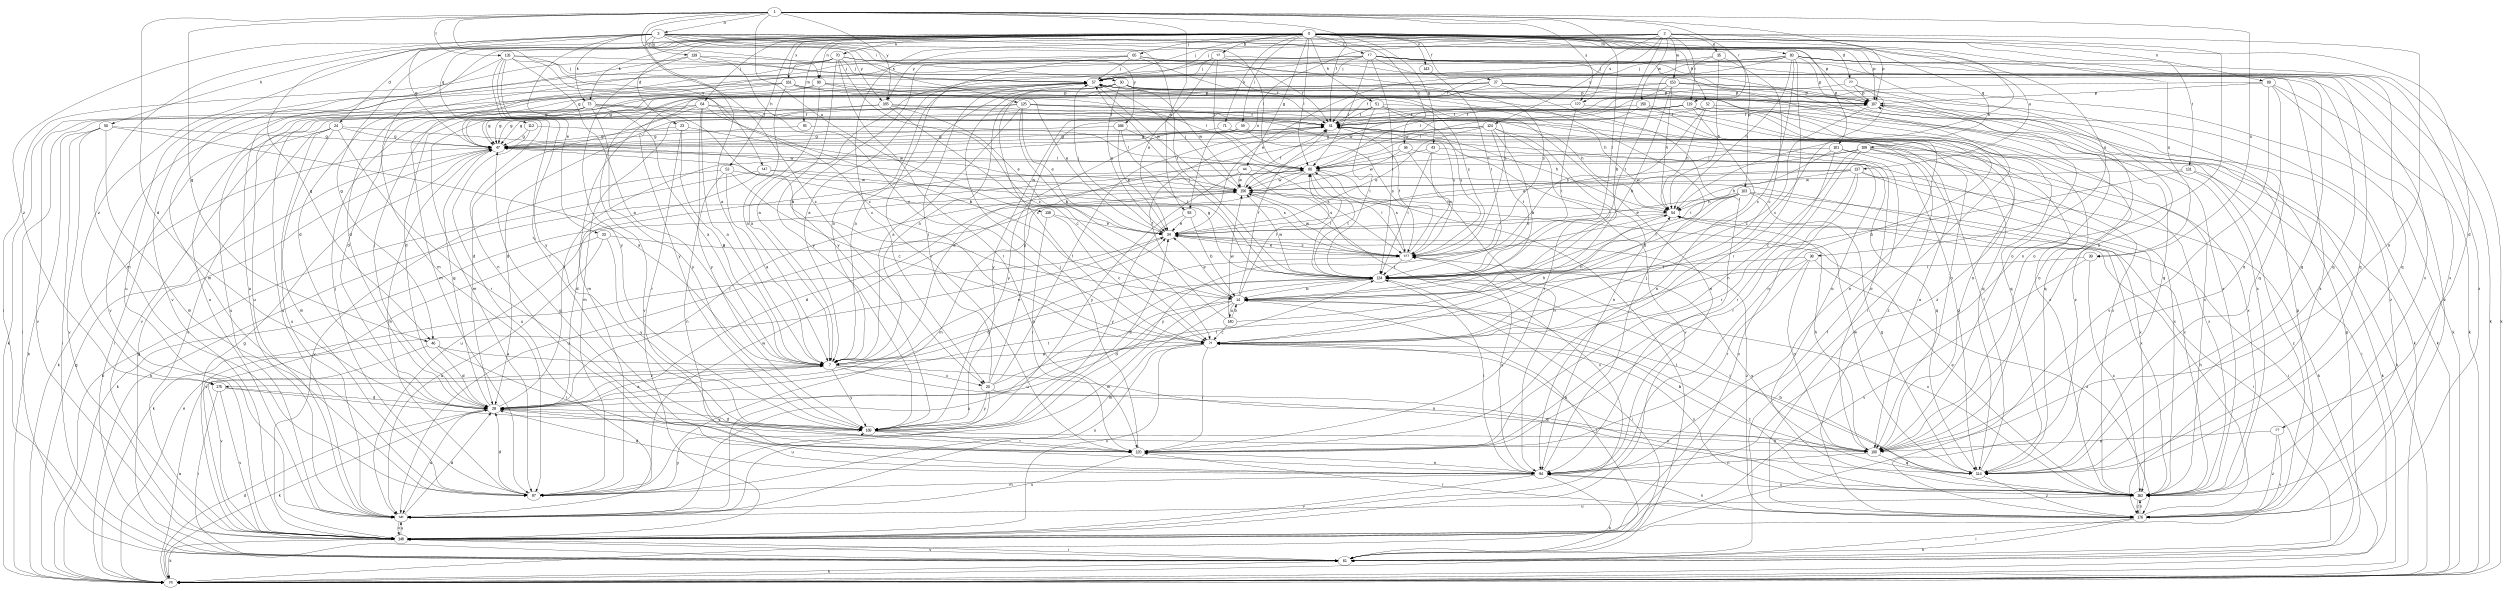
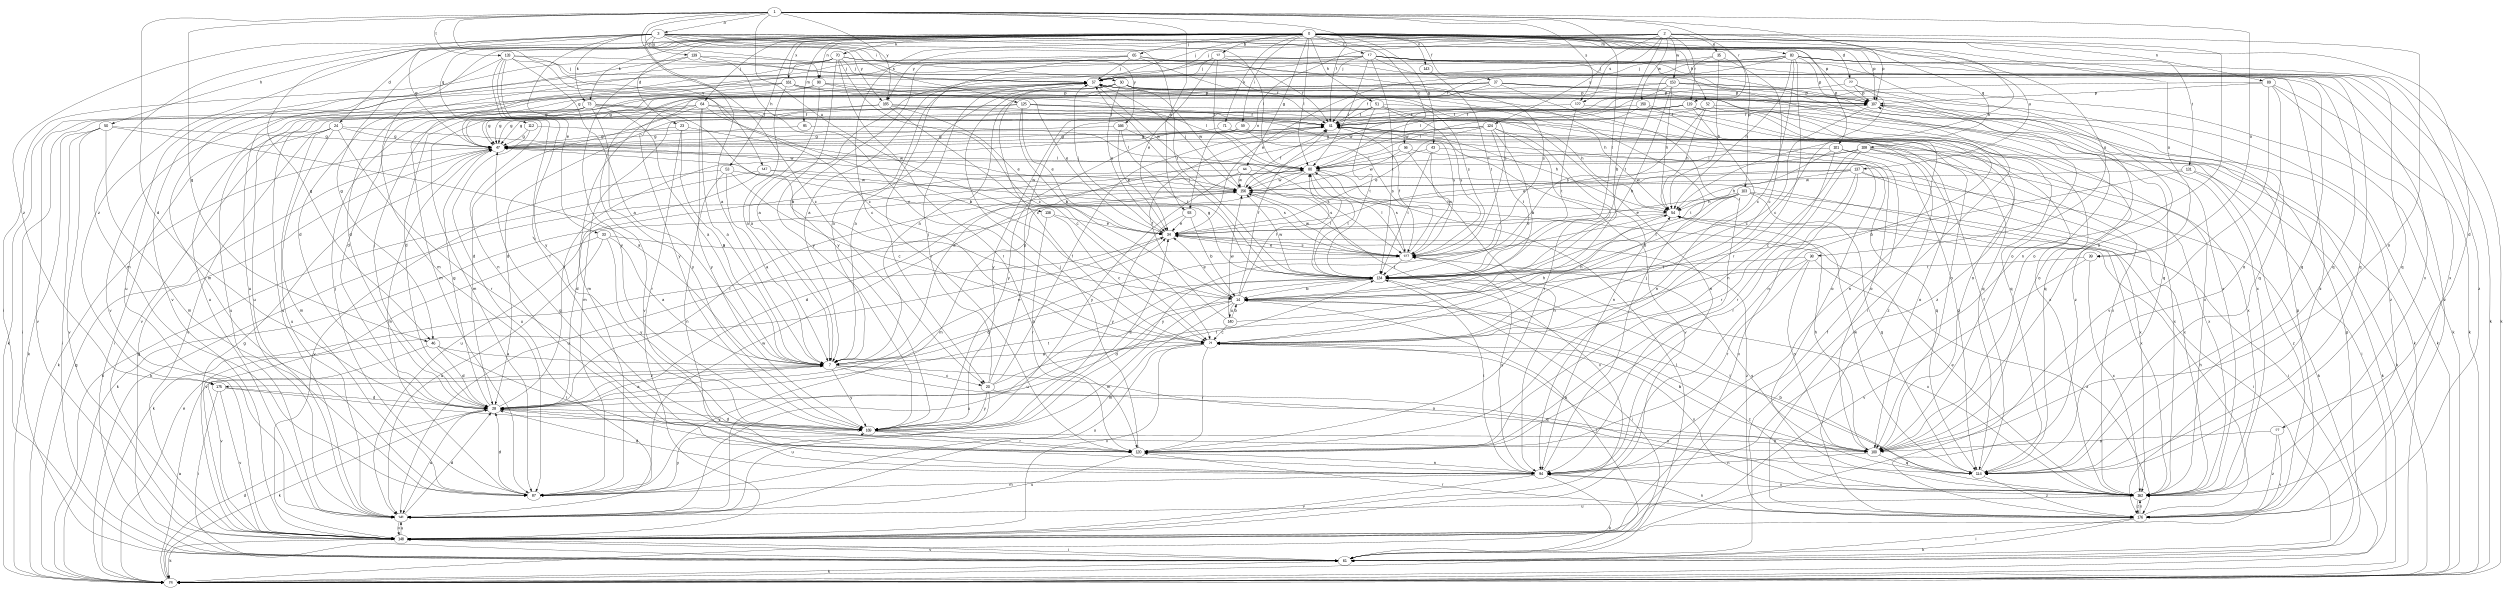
  strict digraph {
    fontname="Liberation Sans"
    node [fontname="Liberation Sans"]
    edge [fontname="Liberation Sans"]
    0
    12
    n3 [label=56]
    17
    22
    23
    24
    27
    37
    43
    44
    46
    50
    51
    52
    53
    59
    64
    65
    67
    70
    71
    73
    80
    83
    85
    89
    90
    98
    99
    101
    103
    107
    108
    112
    131
    137
    143
    161
    175
    41
    7
    34
    114
    94
    156
    162
    28
    134
    100
    47
    61
    74
    21
    120
    87
    141
    148
    176
    127
    169
    54
    14
    1
    3
    20
    93
    119
    122
    133
    138
    147
    165
    33
    60
    125
    139
    166
    2
    n80 [label=35]
    124
    150
    153
    140
    0 -> 12 [label=b]
    0 -> n3 [label=c]
    0 -> 17 [label=c]
    0 -> 22 [label=d]
    0 -> 23 [label=d]
    0 -> 24 [label=d]
    0 -> 27 [label=d]
    0 -> 37 [label=f]
    0 -> 43 [label=g]
    0 -> 44 [label=g]
    0 -> 46 [label=g]
    0 -> 50 [label=h]
    0 -> 51 [label=h]
    0 -> 52 [label=h]
    0 -> 53 [label=h]
    0 -> 59 [label=i]
    0 -> 64 [label=j]
    0 -> 65 [label=j]
    0 -> 67 [label=j]
    0 -> 70 [label=k]
    0 -> 71 [label=k]
    0 -> 73 [label=k]
    0 -> 80 [label=l]
    0 -> 83 [label=m]
    0 -> 85 [label=m]
    0 -> 89 [label=n]
    0 -> 90 [label=n]
    0 -> 98 [label=o]
    0 -> 99 [label=o]
    0 -> 101 [label=p]
    0 -> 103 [label=p]
    0 -> 107 [label=p]
    0 -> 108 [label=q]
    0 -> 112 [label=q]
    0 -> 131 [label=t]
    0 -> 137 [label=u]
    0 -> 143 [label=v]
    0 -> 161 [label=x]
    0 -> 175 [label=z]
    12 -> 67 [label=j]
    12 -> 80 [label=l]
    12 -> 41 [label=f]
    12 -> 7 [label=a]
    12 -> 34 [label=e]
    12 -> 114 [label=q]
    n3 -> 80 [label=l]
    n3 -> 94 [label=n]
    n3 -> 156 [label=w]
    n3 -> 162 [label=x]
    17 -> 67 [label=j]
    17 -> 80 [label=l]
    17 -> 7 [label=a]
    17 -> 114 [label=q]
    17 -> 162 [label=x]
    17 -> 28 [label=d]
    17 -> 134 [label=t]
    17 -> 100 [label=o]
    17 -> 47 [label=g]
    17 -> 61 [label=i]
    17 -> 74 [label=k]
    22 -> 80 [label=l]
    22 -> 107 [label=p]
    22 -> 114 [label=q]
    22 -> 21 [label=c]
    23 -> 7 [label=a]
    23 -> 156 [label=w]
    23 -> 47 [label=g]
    23 -> 120 [label=r]
    24 -> 156 [label=w]
    24 -> 47 [label=g]
    24 -> 61 [label=i]
    24 -> 120 [label=r]
    24 -> 87 [label=m]
    24 -> 141 [label=u]
    24 -> 148 [label=v]
    27 -> 100 [label=o]
    27 -> 148 [label=v]
    27 -> 176 [label=z]
    37 -> 107 [label=p]
    37 -> 41 [label=f]
    37 -> 7 [label=a]
    37 -> 114 [label=q]
    37 -> 94 [label=n]
    37 -> 162 [label=x]
    37 -> 87 [label=m]
    37 -> 148 [label=v]
    43 -> 80 [label=l]
    43 -> 114 [label=q]
    43 -> 134 [label=t]
    43 -> 127 [label=s]
    44 -> 156 [label=w]
    44 -> 162 [label=x]
    44 -> 141 [label=u]
    44 -> 127 [label=s]
    44 -> 169 [label=y]
    46 -> 7 [label=a]
    46 -> 28 [label=d]
    46 -> 120 [label=r]
    46 -> 148 [label=v]
    50 -> 7 [label=a]
    50 -> 47 [label=g]
    50 -> 61 [label=i]
    50 -> 74 [label=k]
    50 -> 87 [label=m]
    50 -> 148 [label=v]
    51 -> 41 [label=f]
    51 -> 94 [label=n]
    51 -> 134 [label=t]
    51 -> 100 [label=o]
    51 -> 47 [label=g]
    51 -> 87 [label=m]
    51 -> 127 [label=s]
    52 -> 41 [label=f]
    52 -> 94 [label=n]
    52 -> 74 [label=k]
    52 -> 127 [label=s]
    52 -> 54 [label=h]
    53 -> 7 [label=a]
    53 -> 94 [label=n]
    53 -> 156 [label=w]
    53 -> 21 [label=c]
    53 -> 148 [label=v]
    59 -> 162 [label=x]
    59 -> 47 [label=g]
    59 -> 127 [label=s]
    59 -> 169 [label=y]
    64 -> 41 [label=f]
    64 -> 7 [label=a]
    64 -> 114 [label=q]
    64 -> 28 [label=d]
    64 -> 47 [label=g]
    64 -> 148 [label=v]
    64 -> 169 [label=y]
    64 -> 14 [label=b]
    65 -> 67 [label=j]
    65 -> 41 [label=f]
    65 -> 120 [label=r]
    65 -> 141 [label=u]
    65 -> 176 [label=z]
    65 -> 127 [label=s]
    65 -> 169 [label=y]
    67 -> 107 [label=p]
    67 -> 7 [label=a]
    67 -> 156 [label=w]
    67 -> 28 [label=d]
    67 -> 54 [label=h]
    70 -> 67 [label=j]
    70 -> 114 [label=q]
    70 -> 162 [label=x]
    70 -> 28 [label=d]
    70 -> 61 [label=i]
    70 -> 21 [label=c]
    70 -> 120 [label=r]
    70 -> 148 [label=v]
    70 -> 169 [label=y]
    71 -> 100 [label=o]
    71 -> 47 [label=g]
    73 -> 41 [label=f]
    73 -> 7 [label=a]
    73 -> 74 [label=k]
    73 -> 141 [label=u]
    73 -> 148 [label=v]
    73 -> 127 [label=s]
    73 -> 169 [label=y]
    73 -> 14 [label=b]
    80 -> 156 [label=w]
    80 -> 134 [label=t]
    80 -> 74 [label=k]
    80 -> 87 [label=m]
    80 -> 127 [label=s]
    83 -> 67 [label=j]
    83 -> 107 [label=p]
    83 -> 41 [label=f]
    83 -> 34 [label=e]
    83 -> 114 [label=q]
    83 -> 74 [label=k]
    83 -> 21 [label=c]
    83 -> 120 [label=r]
    83 -> 87 [label=m]
    83 -> 176 [label=z]
    83 -> 54 [label=h]
    85 -> 80 [label=l]
    85 -> 47 [label=g]
    89 -> 107 [label=p]
    89 -> 156 [label=w]
    89 -> 100 [label=o]
    89 -> 74 [label=k]
    89 -> 148 [label=v]
    89 -> 176 [label=z]
    90 -> 80 [label=l]
    90 -> 107 [label=p]
    90 -> 7 [label=a]
    90 -> 34 [label=e]
    90 -> 47 [label=g]
    90 -> 141 [label=u]
    98 -> 134 [label=t]
    98 -> 100 [label=o]
    98 -> 120 [label=r]
    98 -> 141 [label=u]
    98 -> 176 [label=z]
    99 -> 162 [label=x]
    99 -> 134 [label=t]
    99 -> 148 [label=v]
    101 -> 80 [label=l]
    101 -> 114 [label=q]
    101 -> 134 [label=t]
    101 -> 61 [label=i]
    101 -> 120 [label=r]
    103 -> 34 [label=e]
    103 -> 114 [label=q]
    103 -> 162 [label=x]
    103 -> 134 [label=t]
    103 -> 61 [label=i]
    103 -> 54 [label=h]
    103 -> 14 [label=b]
    107 -> 41 [label=f]
    107 -> 100 [label=o]
    107 -> 74 [label=k]
    107 -> 21 [label=c]
    108 -> 80 [label=l]
    108 -> 34 [label=e]
    108 -> 162 [label=x]
    108 -> 100 [label=o]
    108 -> 74 [label=k]
    108 -> 21 [label=c]
    108 -> 120 [label=r]
    112 -> 162 [label=x]
    112 -> 47 [label=g]
    112 -> 141 [label=u]
    131 -> 156 [label=w]
    131 -> 74 [label=k]
    131 -> 176 [label=z]
    131 -> 14 [label=b]
    137 -> 156 [label=w]
    137 -> 162 [label=x]
    137 -> 74 [label=k]
    137 -> 120 [label=r]
    137 -> 141 [label=u]
    137 -> 148 [label=v]
    137 -> 54 [label=h]
    143 -> 134 [label=t]
    161 -> 107 [label=p]
    161 -> 7 [label=a]
    161 -> 28 [label=d]
    161 -> 141 [label=u]
    161 -> 148 [label=v]
    161 -> 176 [label=z]
    161 -> 127 [label=s]
    175 -> 28 [label=d]
    175 -> 61 [label=i]
    175 -> 148 [label=v]
    175 -> 169 [label=y]
    41 -> 47 [label=g]
    41 -> 148 [label=v]
    41 -> 54 [label=h]
    7 -> 175 [label=z]
    7 -> 34 [label=e]
    7 -> 114 [label=q]
    7 -> 100 [label=o]
    7 -> 169 [label=y]
    7 -> 20 [label=c]
    34 -> 67 [label=j]
    34 -> 74 [label=k]
    34 -> 176 [label=z]
    34 -> 127 [label=s]
    114 -> 41 [label=f]
    114 -> 156 [label=w]
    114 -> 134 [label=t]
    114 -> 176 [label=z]
    114 -> 14 [label=b]
    94 -> 67 [label=j]
    94 -> 162 [label=x]
    94 -> 28 [label=d]
    94 -> 134 [label=t]
    94 -> 47 [label=g]
    94 -> 74 [label=k]
    94 -> 87 [label=m]
    94 -> 148 [label=v]
    94 -> 127 [label=s]
    156 -> 67 [label=j]
    156 -> 41 [label=f]
    156 -> 28 [label=d]
    156 -> 74 [label=k]
    156 -> 148 [label=v]
    156 -> 54 [label=h]
    162 -> 34 [label=e]
    162 -> 21 [label=c]
    162 -> 141 [label=u]
    162 -> 176 [label=z]
    162 -> 127 [label=s]
    162 -> 14 [label=b]
    28 -> 67 [label=j]
    28 -> 80 [label=l]
    28 -> 41 [label=f]
    28 -> 7 [label=a]
    28 -> 134 [label=t]
    28 -> 47 [label=g]
    28 -> 74 [label=k]
    28 -> 141 [label=u]
    28 -> 169 [label=y]
    134 -> 67 [label=j]
    134 -> 80 [label=l]
    134 -> 7 [label=a]
    134 -> 156 [label=w]
    134 -> 162 [label=x]
    134 -> 47 [label=g]
    134 -> 61 [label=i]
    134 -> 87 [label=m]
    134 -> 14 [label=b]
    100 -> 114 [label=q]
    100 -> 94 [label=n]
    100 -> 28 [label=d]
    100 -> 54 [label=h]
    47 -> 80 [label=l]
    47 -> 74 [label=k]
    47 -> 87 [label=m]
    47 -> 127 [label=s]
    61 -> 80 [label=l]
    61 -> 107 [label=p]
    61 -> 47 [label=g]
    61 -> 74 [label=k]
    61 -> 148 [label=v]
    74 -> 7 [label=a]
    74 -> 34 [label=e]
    74 -> 28 [label=d]
    74 -> 47 [label=g]
    21 -> 7 [label=a]
    21 -> 162 [label=x]
    21 -> 100 [label=o]
    21 -> 120 [label=r]
    21 -> 141 [label=u]
    21 -> 148 [label=v]
    21 -> 54 [label=h]
    120 -> 67 [label=j]
    120 -> 94 [label=n]
    120 -> 141 [label=u]
    87 -> 67 [label=j]
    87 -> 156 [label=w]
    87 -> 28 [label=d]
    87 -> 169 [label=y]
    141 -> 28 [label=d]
    141 -> 148 [label=v]
    148 -> 41 [label=f]
    148 -> 47 [label=g]
    148 -> 61 [label=i]
    148 -> 74 [label=k]
    148 -> 141 [label=u]
    176 -> 107 [label=p]
    176 -> 94 [label=n]
    176 -> 162 [label=x]
    176 -> 61 [label=i]
    176 -> 74 [label=k]
    176 -> 120 [label=r]
    176 -> 54 [label=h]
    127 -> 80 [label=l]
    127 -> 41 [label=f]
    127 -> 34 [label=e]
    127 -> 156 [label=w]
    127 -> 28 [label=d]
    127 -> 134 [label=t]
    169 -> 34 [label=e]
    169 -> 28 [label=d]
    169 -> 100 [label=o]
    169 -> 120 [label=r]
    54 -> 34 [label=e]
    54 -> 61 [label=i]
    54 -> 169 [label=y]
    14 -> 80 [label=l]
    14 -> 41 [label=f]
    14 -> 34 [label=e]
    14 -> 28 [label=d]
    14 -> 61 [label=i]
    14 -> 87 [label=m]
    14 -> 141 [label=u]
    14 -> 140 [label=u]
    1 -> 46 [label=g]
    1 -> 90 [label=n]
    1 -> 99 [label=o]
    1 -> 41 [label=f]
    1 -> 28 [label=d]
    1 -> 134 [label=t]
    1 -> 54 [label=h]
    1 -> 3 [label=a]
    1 -> 20 [label=c]
    1 -> 93 [label=n]
    1 -> 119 [label=r]
    1 -> 122 [label=s]
    1 -> 133 [label=t]
    1 -> 138 [label=u]
    1 -> 147 [label=v]
    1 -> 165 [label=y]
    3 -> 46 [label=g]
    3 -> 73 [label=k]
    3 -> 80 [label=l]
    3 -> 107 [label=p]
    3 -> 175 [label=z]
    3 -> 7 [label=a]
    3 -> 134 [label=t]
    3 -> 100 [label=o]
    3 -> 47 [label=g]
    3 -> 87 [label=m]
    3 -> 165 [label=y]
    3 -> 33 [label=e]
    3 -> 60 [label=i]
    3 -> 125 [label=s]
    3 -> 139 [label=u]
    3 -> 166 [label=y]
    20 -> 67 [label=j]
    20 -> 107 [label=p]
    20 -> 41 [label=f]
    20 -> 162 [label=x]
    20 -> 134 [label=t]
    20 -> 141 [label=u]
    20 -> 169 [label=y]
    93 -> 34 [label=e]
    93 -> 169 [label=y]
    93 -> 14 [label=b]
    119 -> 41 [label=f]
    119 -> 114 [label=q]
    119 -> 94 [label=n]
    119 -> 162 [label=x]
    119 -> 28 [label=d]
    119 -> 169 [label=y]
    122 -> 41 [label=f]
    122 -> 134 [label=t]
    122 -> 100 [label=o]
    133 -> 67 [label=j]
    133 -> 7 [label=a]
    133 -> 94 [label=n]
    133 -> 100 [label=o]
    133 -> 21 [label=c]
    133 -> 120 [label=r]
    133 -> 141 [label=u]
    133 -> 169 [label=y]
    138 -> 34 [label=e]
    138 -> 21 [label=c]
    138 -> 120 [label=r]
    147 -> 156 [label=w]
    147 -> 28 [label=d]
    147 -> 74 [label=k]
    147 -> 127 [label=s]
    165 -> 41 [label=f]
    165 -> 34 [label=e]
    165 -> 47 [label=g]
    165 -> 21 [label=c]
    165 -> 141 [label=u]
    165 -> 176 [label=z]
    33 -> 141 [label=u]
    33 -> 148 [label=v]
    33 -> 127 [label=s]
    33 -> 169 [label=y]
    60 -> 107 [label=p]
    60 -> 7 [label=a]
    60 -> 34 [label=e]
    60 -> 156 [label=w]
    60 -> 162 [label=x]
    60 -> 21 [label=c]
    60 -> 176 [label=z]
    60 -> 169 [label=y]
    125 -> 41 [label=f]
-   125 -> 7 [label=a]
+   33 -> 7 [label=a]
    125 -> 34 [label=e]
    125 -> 162 [label=x]
    125 -> 47 [label=g]
    125 -> 61 [label=i]
    125 -> 54 [label=h]
    125 -> 14 [label=b]
    139 -> 67 [label=j]
    139 -> 21 [label=c]
    139 -> 87 [label=m]
    139 -> 127 [label=s]
    139 -> 169 [label=y]
    166 -> 34 [label=e]
    166 -> 134 [label=t]
    166 -> 100 [label=o]
    166 -> 47 [label=g]
    2 -> 67 [label=j]
    2 -> 107 [label=p]
    2 -> 94 [label=n]
    2 -> 100 [label=o]
    2 -> 87 [label=m]
    2 -> 14 [label=b]
    2 -> 20 [label=c]
    2 -> 93 [label=n]
    2 -> 119 [label=r]
    2 -> 122 [label=s]
    2 -> 165 [label=y]
    2 -> n80 [label=e]
    2 -> 124 [label=s]
    2 -> 150 [label=w]
    2 -> 153 [label=w]
    n80 -> 67 [label=j]
    n80 -> 134 [label=t]
    n80 -> 21 [label=c]
    n80 -> 54 [label=h]
    124 -> 7 [label=a]
    124 -> 34 [label=e]
    124 -> 94 [label=n]
    124 -> 134 [label=t]
    124 -> 47 [label=g]
    124 -> 120 [label=r]
    124 -> 14 [label=b]
    150 -> 80 [label=l]
    150 -> 41 [label=f]
    150 -> 114 [label=q]
    150 -> 94 [label=n]
    153 -> 107 [label=p]
    153 -> 156 [label=w]
    153 -> 47 [label=g]
    153 -> 74 [label=k]
    153 -> 87 [label=m]
    153 -> 176 [label=z]
    153 -> 54 [label=h]
    153 -> 14 [label=b]
    140 -> 41 [label=f]
    140 -> 156 [label=w]
    140 -> 21 [label=c]
    140 -> 54 [label=h]
    140 -> 14 [label=b]
  }
